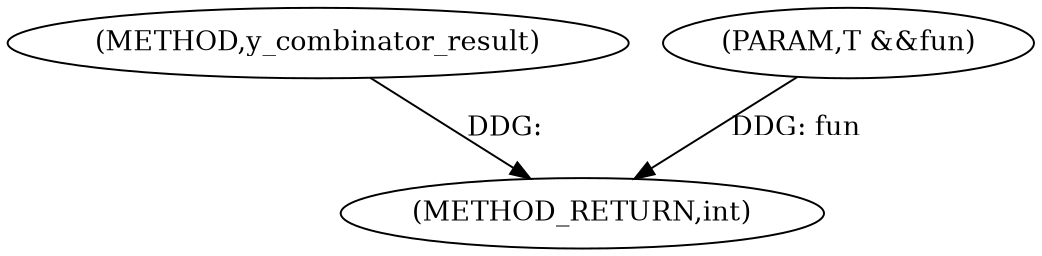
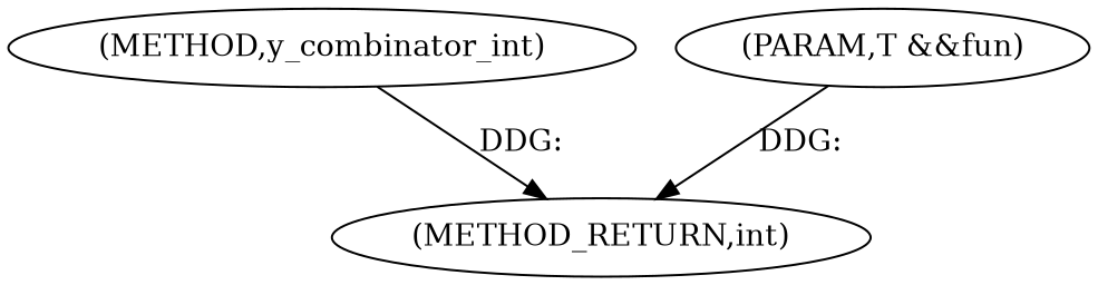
  digraph {
-   n1 [label="(METHOD,y_combinator_result)"]
+   n1 [label="(METHOD,y_combinator_int)"]
    n2 [label="(METHOD_RETURN,int)"]
    n3 [label="(PARAM,T &&fun)"]
    n1 -> n2 [label="DDG: "]
-   n3 -> n2 [label="DDG: fun"]
+   n3 -> n2 [label="DDG: "]
  }
